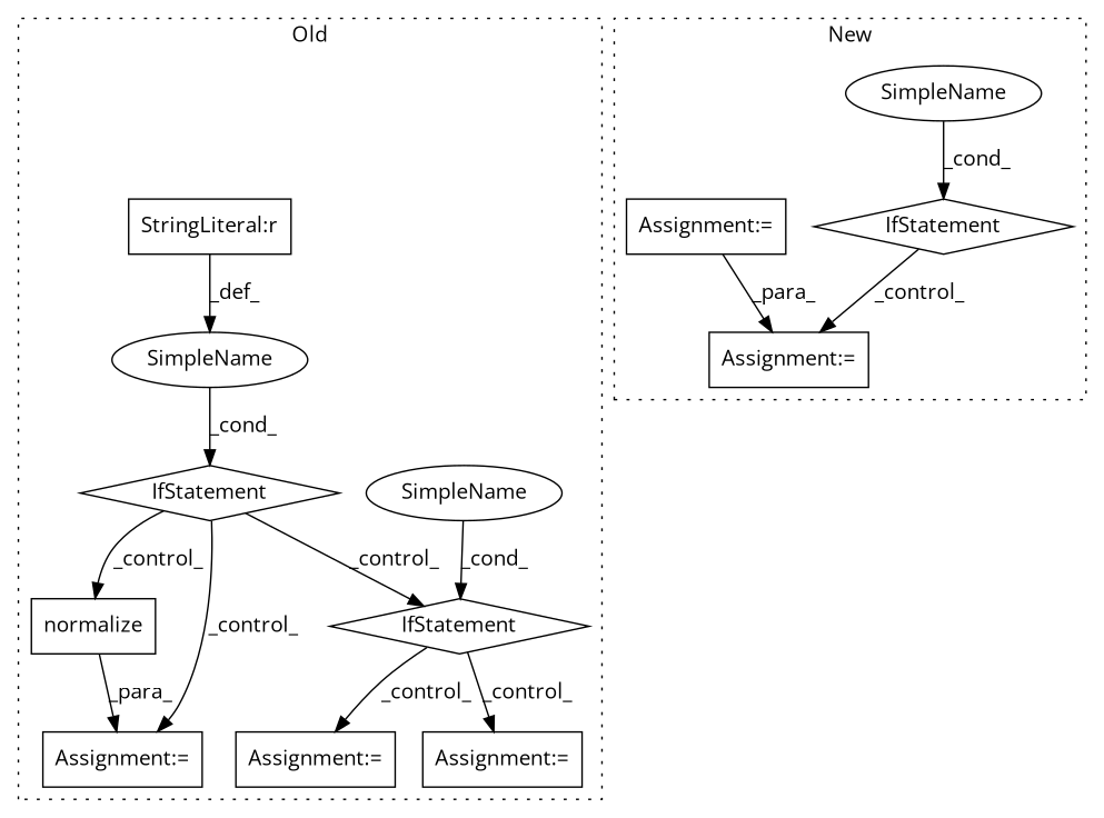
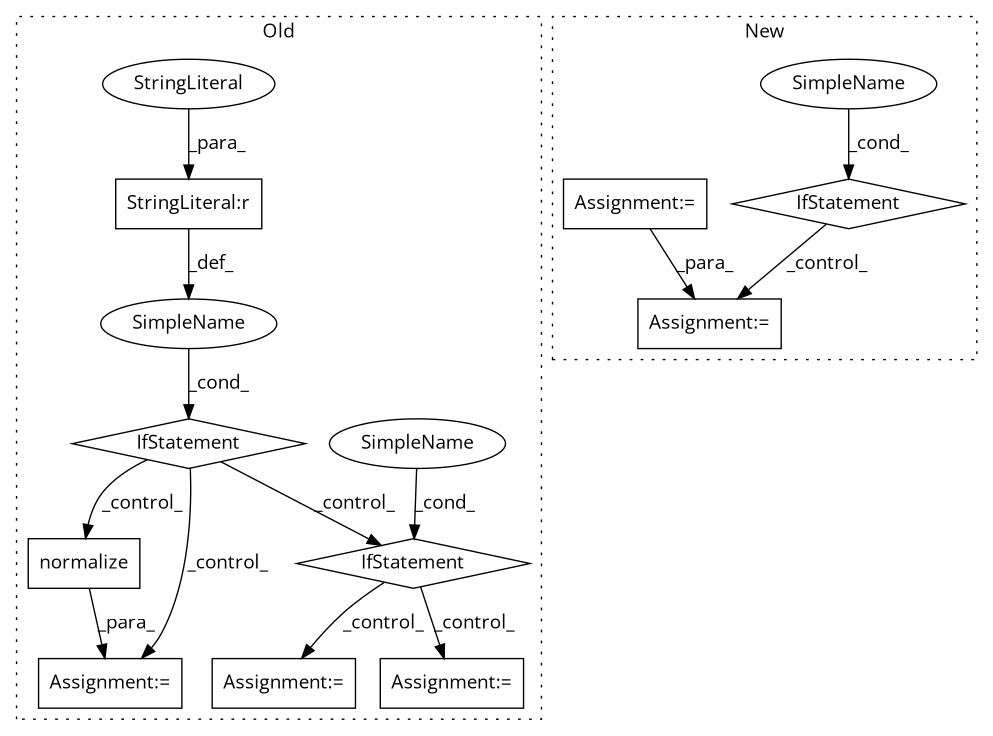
  digraph {
    fontname="Open Sans"
    node [a=7 fontname="Open Sans" l=1 shape=box]
    edge [fontname="Open Sans"]
    n1 [a=32 l="10,1" label=normalize s="5634,5657"]
    n2 [label="Assignment:=" s=5633]
    n3 [a=42 label=SimpleName shape=ellipse l=""]
    n4 [label="Assignment:=" s=5955]
    n5 [a=25 l="4,2" label=IfStatement s="5577,5620" shape=diamond]
    n6 [a=42 label=SimpleName shape=ellipse l=""]
    n7 [a=25 l="4,2" label=IfStatement s="5894,5942" shape=diamond]
    n8 [a=27 l=4 label="StringLiteral:r" s=5600]
+   n9 [a=45 l=16 label=StringLiteral s=5604 shape=ellipse]
    n10 [label="Assignment:=" s=6101]
    n11 [a=25 l="8,2" label=IfStatement s="6480,6513" shape=diamond]
    n12 [a=42 label=SimpleName shape=ellipse l=""]
    n13 [label="Assignment:=" s=6531]
    n14 [label="Assignment:=" s=6313]
    subgraph cluster_1 {
      label=Old
      style=dotted
      n1
      n2
      n3
      n4
      n5
      n6
      n7
      n8
+     n9
      n10
    }
    subgraph cluster_2 {
      label=New
      style=dotted
      n11
      n12
      n13
      n14
    }
    n1 -> n2 [label=_para_]
    n3 -> n5 [label=_cond_]
    n5 -> n1 [label=_control_]
    n5 -> n2 [label=_control_]
    n5 -> n7 [label=_control_]
    n6 -> n7 [label=_cond_]
    n7 -> n4 [label=_control_]
    n7 -> n10 [label=_control_]
    n8 -> n3 [label=_def_]
+   n9 -> n8 [label=_para_]
    n11 -> n13 [label=_control_]
    n12 -> n11 [label=_cond_]
    n14 -> n13 [label=_para_]
  }
